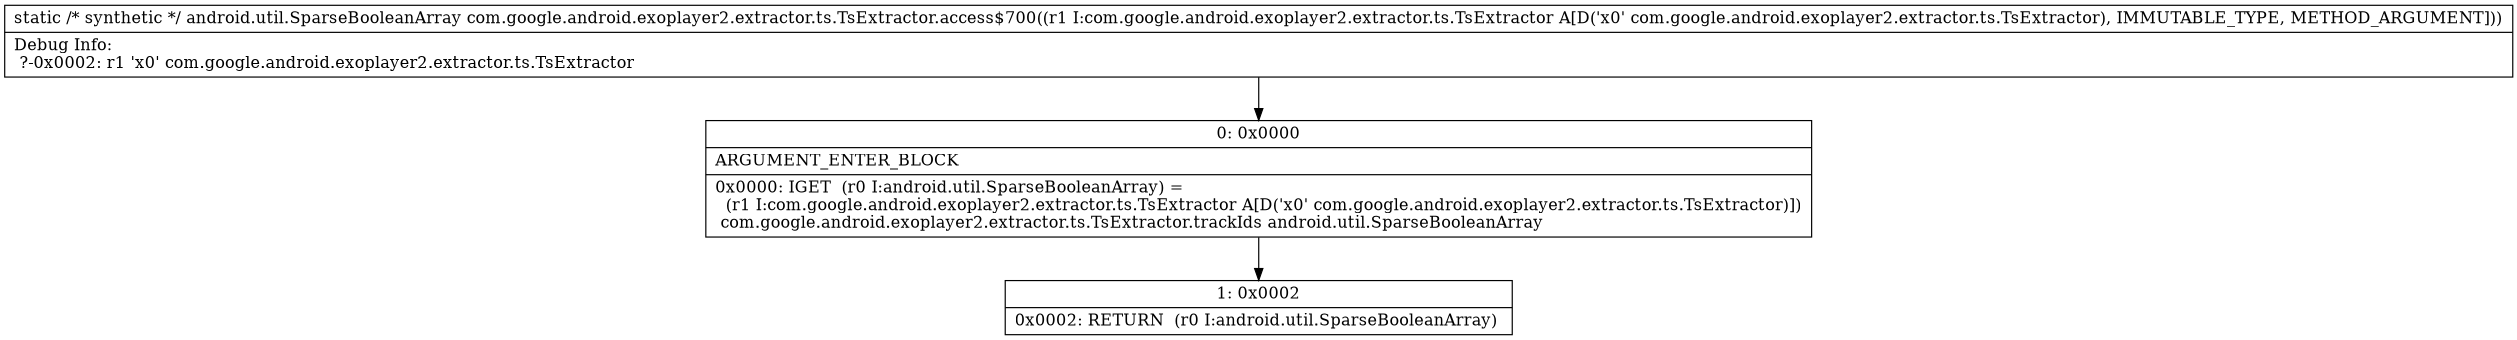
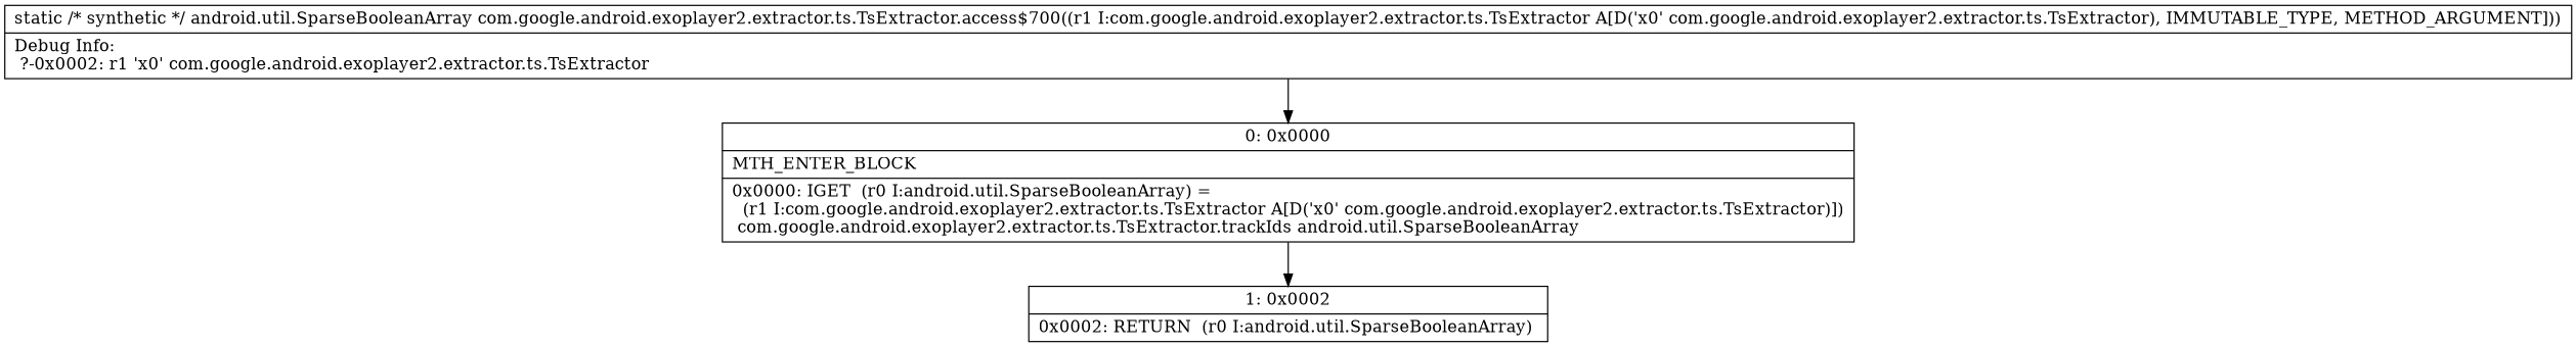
  digraph {
    node [shape=record]
-   n1 [label="{0\:\ 0x0000|ARGUMENT_ENTER_BLOCK\l|0x0000: IGET  (r0 I:android.util.SparseBooleanArray) = \l  (r1 I:com.google.android.exoplayer2.extractor.ts.TsExtractor A[D('x0' com.google.android.exoplayer2.extractor.ts.TsExtractor)])\l com.google.android.exoplayer2.extractor.ts.TsExtractor.trackIds android.util.SparseBooleanArray \l}"]
+   n1 [label="{0\:\ 0x0000|MTH_ENTER_BLOCK\l|0x0000: IGET  (r0 I:android.util.SparseBooleanArray) = \l  (r1 I:com.google.android.exoplayer2.extractor.ts.TsExtractor A[D('x0' com.google.android.exoplayer2.extractor.ts.TsExtractor)])\l com.google.android.exoplayer2.extractor.ts.TsExtractor.trackIds android.util.SparseBooleanArray \l}"]
    n2 [label="{1\:\ 0x0002|0x0002: RETURN  (r0 I:android.util.SparseBooleanArray) \l}"]
    n3 [label="{static \/* synthetic *\/ android.util.SparseBooleanArray com.google.android.exoplayer2.extractor.ts.TsExtractor.access$700((r1 I:com.google.android.exoplayer2.extractor.ts.TsExtractor A[D('x0' com.google.android.exoplayer2.extractor.ts.TsExtractor), IMMUTABLE_TYPE, METHOD_ARGUMENT]))  | Debug Info:\l  ?\-0x0002: r1 'x0' com.google.android.exoplayer2.extractor.ts.TsExtractor\l}"]
    n1 -> n2
    n3 -> n1
  }
